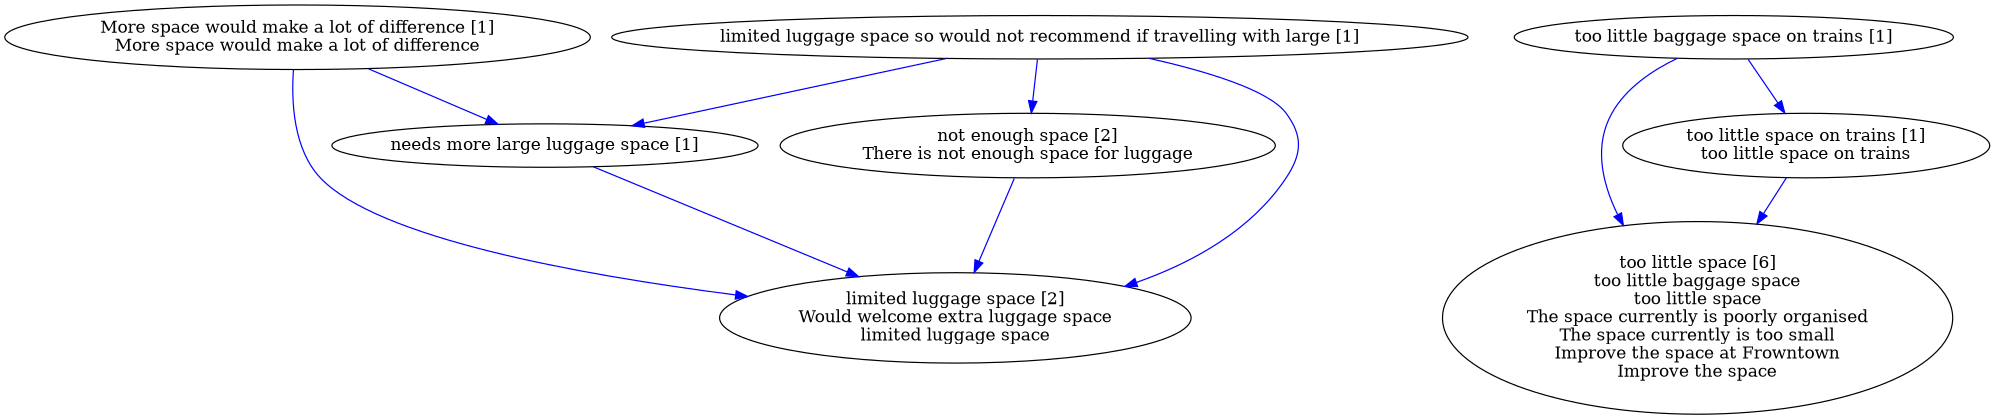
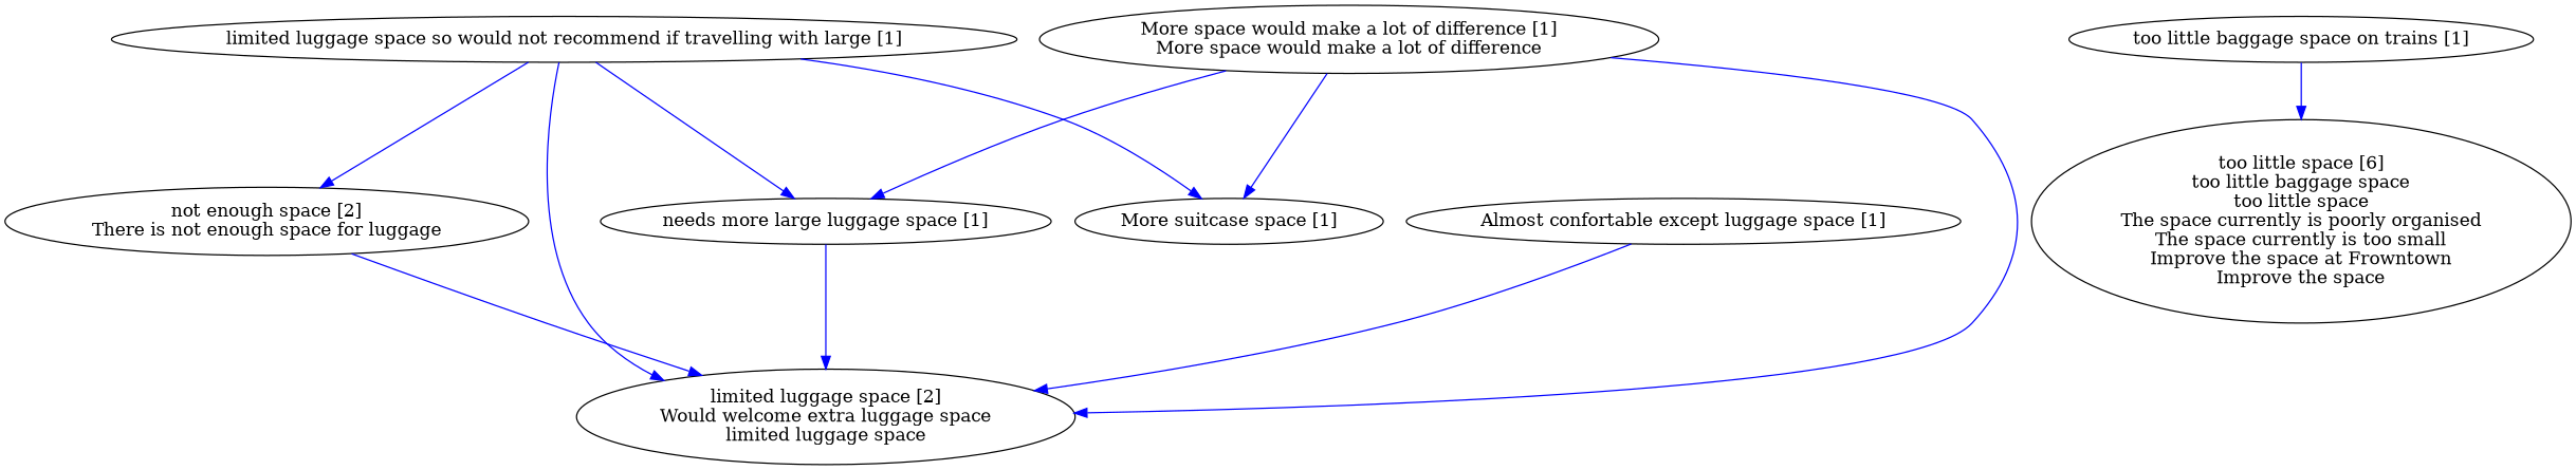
  digraph {
    edge [color=blue]
    "not enough space [2]\nThere is not enough space for luggage"
    "limited luggage space [2]\nWould welcome extra luggage space\nlimited luggage space"
+   "Almost confortable except luggage space [1]"
    "More space would make a lot of difference [1]\nMore space would make a lot of difference"
+   "More suitcase space [1]"
    "needs more large luggage space [1]"
    "limited luggage space so would not recommend if travelling with large [1]"
    "too little baggage space on trains [1]"
    "too little space [6]\ntoo little baggage space\ntoo little space\nThe space currently is poorly organised\nThe space currently is too small\nImprove the space at Frowntown\nImprove the space"
-   "too little space on trains [1]\ntoo little space on trains"
    "not enough space [2]\nThere is not enough space for luggage" -> "limited luggage space [2]\nWould welcome extra luggage space\nlimited luggage space"
+   "Almost confortable except luggage space [1]" -> "limited luggage space [2]\nWould welcome extra luggage space\nlimited luggage space"
    "More space would make a lot of difference [1]\nMore space would make a lot of difference" -> "limited luggage space [2]\nWould welcome extra luggage space\nlimited luggage space"
+   "More space would make a lot of difference [1]\nMore space would make a lot of difference" -> "More suitcase space [1]"
    "More space would make a lot of difference [1]\nMore space would make a lot of difference" -> "needs more large luggage space [1]"
    "needs more large luggage space [1]" -> "limited luggage space [2]\nWould welcome extra luggage space\nlimited luggage space"
    "limited luggage space so would not recommend if travelling with large [1]" -> "not enough space [2]\nThere is not enough space for luggage"
    "limited luggage space so would not recommend if travelling with large [1]" -> "limited luggage space [2]\nWould welcome extra luggage space\nlimited luggage space"
+   "limited luggage space so would not recommend if travelling with large [1]" -> "More suitcase space [1]"
    "limited luggage space so would not recommend if travelling with large [1]" -> "needs more large luggage space [1]"
    "too little baggage space on trains [1]" -> "too little space [6]\ntoo little baggage space\ntoo little space\nThe space currently is poorly organised\nThe space currently is too small\nImprove the space at Frowntown\nImprove the space"
-   "too little baggage space on trains [1]" -> "too little space on trains [1]\ntoo little space on trains"
-   "too little space on trains [1]\ntoo little space on trains" -> "too little space [6]\ntoo little baggage space\ntoo little space\nThe space currently is poorly organised\nThe space currently is too small\nImprove the space at Frowntown\nImprove the space"
  }
